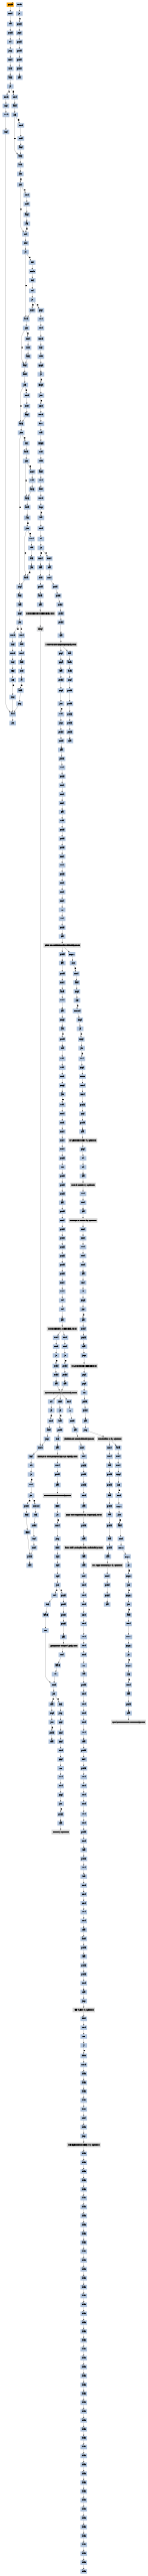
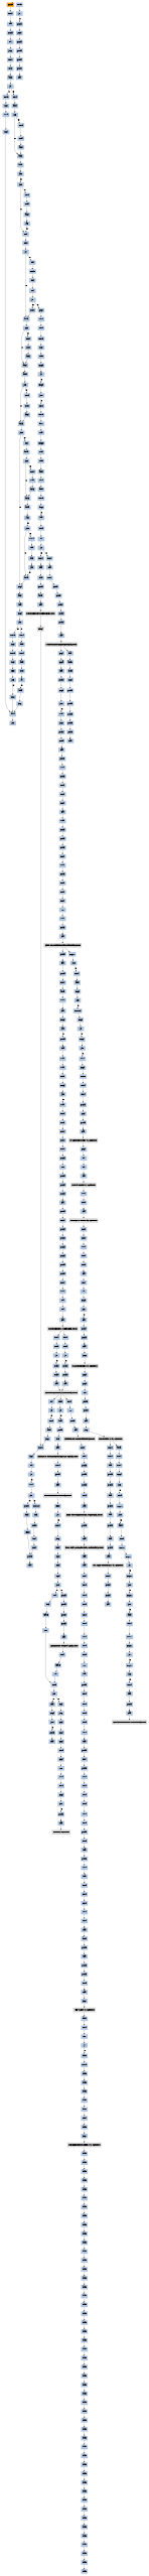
  strict digraph {
    node [color=lightsteelblue fillcolor=lightsteelblue shape=rectangle style=filled]
    edge [color="#000000"]
    n1 [color=lightgrey fillcolor=orange label=pusha]
    n2 [label=movl]
    n3 [label=leal]
    n4 [label=pushl]
    n5 [label=orl]
    n6 [label=jmp]
    n7 [label=movl]
    n8 [label=subl]
    n9 [label=adcl]
    n10 [label=jb]
    n11 [label=movb]
    n12 [label=movl]
    n13 [label=incl]
    n14 [label=addl]
    n15 [label=movb]
    n16 [label=jne]
    n17 [label=incl]
    n18 [label=addl]
    n19 [label=jne]
    n20 [label=adcl]
    n21 [label=movl]
    n22 [label=addl]
    n23 [label=subl]
    n24 [label=jae]
    n25 [label=adcl]
    n26 [label=jne]
    n27 [label=xorl]
    n28 [label=movl]
    n29 [label=subl]
    n30 [label=subl]
    n31 [label=jb]
    n32 [label=adcl]
    n33 [label=addl]
    n34 [label=shll]
    n35 [label=jne]
    n36 [label=movb]
    n37 [label=adcl]
    n38 [label=movl]
    n39 [label=incl]
    n40 [label=addl]
    n41 [label=subl]
    n42 [label=jne]
    n43 [label=adcl]
    n44 [label=adcl]
    n45 [label=movl]
    n46 [label=jne]
    n47 [label=subl]
    n48 [label=cmpl]
    n49 [label=incl]
    n50 [label=adcl]
    n51 [label=adcl]
    n52 [label=addl]
    n53 [label=leal]
    n54 [label=jne]
    n55 [label=cmpl]
    n56 [label=jbe]
    n57 [label=movb]
    n58 [label=movl]
    n59 [label=incl]
    n60 [label=addl]
    n61 [label=movb]
    n62 [label=movl]
    n63 [label=incl]
    n64 [label=decl]
    n65 [label=jne]
    n66 [label=jmp]
    n67 [label=xorl]
    n68 [label=je]
    n69 [label=movl]
    n70 [label=popl]
    n71 [label=movl]
    n72 [label=movl]
    n73 [label=addl]
    n74 [label=subl]
    n75 [label=ja]
    n76 [label=addl]
    n77 [label=jmp]
    n78 [label=jae]
    n79 [label=adcl]
    n80 [label=movl]
    n81 [label=addl]
    n82 [label=subl]
    n83 [label=jae]
    n84 [label=adcl]
    n85 [label=jne]
    n86 [label=addl]
    n87 [label=movl]
    n88 [label=subl]
    n89 [label=adcl]
    n90 [label=jae]
    n91 [label=movb]
    n92 [label=incl]
    n93 [label=subb]
    n94 [label=cmpb]
    n95 [label=ja]
    n96 [label=cmpb]
    n97 [label=jne]
    n98 [label=movl]
    n99 [label=movb]
    n100 [label=shrw]
    n101 [label=roll]
    n102 [label=xchgb]
    n103 [label=subl]
    n104 [label=subb]
    n105 [label=addl]
    n106 [label=movl]
    n107 [label=addl]
    n108 [label=movb]
    n109 [label=loop]
    n110 [label=leal]
    n111 [label=movl]
    n112 [label=orl]
    n113 [label=je]
    n114 [label=movl]
    n115 [label=movl]
    n116 [label=leal]
    n117 [label=leal]
    n118 [label=addl]
    n119 [label=movl]
    n120 [label=pushl]
    n121 [label=addl]
    n122 [label=call]
    n123 [color=lightgrey fillcolor=lightgrey label="LOADLIBRARYA-KERNEL32-DLL"]
    n124 [fillcolor=lightgrey label=xchgl]
    n125 [label=movb]
    n126 [label=incl]
    n127 [label=orb]
    n128 [label=je]
    n129 [label=movl]
    n130 [label=jns]
    n131 [label=pushl]
    n132 [label=movzwl]
    n133 [label=decl]
    n134 [label=incl]
    n135 [label=repnz]
    n136 [label=pushl]
    n137 [label=pushl]
    n138 [label=call]
    n139 [color=lightgrey fillcolor=lightgrey label="GETPROCADDRESS-KERNEL32-DLL"]
    n140 [label=orl]
    n141 [label=testl]
    n142 [label=movl]
    n143 [label=je]
    n144 [label=je]
    n145 [label=ret]
    n146 [label=movl]
    n147 [label=leal]
    n148 [label=pushl]
    n149 [label=addl]
    n150 [label=jmp]
    n151 [label=incl]
    n152 [label=movl]
    n153 [label=pushl]
    n154 [label=pushl]
    n155 [label=pushl]
    n156 [label=pushl]
    n157 [label=pushl]
    n158 [label=call]
    n159 [color=lightgrey fillcolor=lightgrey label="VIRTUALPROTECT-KERNEL32-DLL"]
    n160 [label=leal]
    n161 [label=popl]
    n162 [label=andb]
    n163 [label=popa]
    n164 [label=andb]
    n165 [label=leal]
    n166 [label=popl]
    n167 [label=pushl]
    n168 [label=pushl]
    n169 [label=pushl]
    n170 [label=pushl]
    n171 [label=pushl]
    n172 [label=call]
    n173 [label=pushl]
    n174 [label=cmpl]
    n175 [label=jne]
    n176 [label=subl]
    n177 [label=jmp]
    n178 [label=pushl]
    n179 [label=pushl]
    n180 [label=call]
    n181 [label=pushl]
    n182 [label=movl]
    n183 [label=pushl]
    n184 [label=movl]
    n185 [label=movl]
    n186 [label=movl]
    n187 [label=leal]
    n188 [label=subl]
    n189 [label=pushl]
    n190 [label=pushl]
    n191 [label=pushl]
    n192 [label=movl]
    n193 [label=movl]
    n194 [label=pushl]
    n195 [label=movl]
    n196 [label=movl]
    n197 [label=movl]
    n198 [label=ret]
    n199 [label=xorl]
    n200 [label=pushl]
    n201 [label=call]
    n202 [color=lightgrey fillcolor=lightgrey label="GETMODULEHANDLEA-KERNEL32-DLL"]
    n203 [label=cmpw]
    n204 [label=pushl]
    n205 [label=jne]
    n206 [label=call]
    n207 [label=movl]
    n208 [label=pushl]
    n209 [label=addl]
    n210 [label=cmpl]
    n211 [label=jne]
    n212 [label=movzwl]
    n213 [label=cmpl]
    n214 [label=je]
    n215 [label=cmpl]
    n216 [label=jbe]
    n217 [label=xorl]
    n218 [label=cmpl]
    n219 [label=setne]
    n220 [label=movl]
    n221 [label=movl]
    n222 [label=pushl]
    n223 [label=popl]
    n224 [label=pushl]
    n225 [label=call]
    n226 [color=lightgrey fillcolor=lightgrey label="A--SET-APP-TYPE-MSVCRT-DLL"]
    n227 [label=popl]
    n228 [label=orl]
    n229 [label=orl]
    n230 [label=call]
    n231 [color=lightgrey fillcolor=lightgrey label="A--P--FMODE-MSVCRT-DLL"]
    n232 [label=movl]
    n233 [label=movl]
    n234 [label=call]
    n235 [color=lightgrey fillcolor=lightgrey label="A--P--COMMODE-MSVCRT-DLL"]
    n236 [label=movl]
    n237 [label=movl]
    n238 [label=movl]
    n239 [label=movl]
    n240 [label=movl]
    n241 [label=call]
    n242 [label=xorl]
    n243 [label=ret]
    n244 [label=cmpl]
    n245 [label=jne]
    n246 [label=call]
    n247 [label=pushl]
    n248 [label=pushl]
    n249 [label=call]
    n250 [label=jmp]
-   n251 [color=lightgrey fillcolor=lightgrey label="A-CONTROLFP-KERNEL-DLL"]
+   n251 [color=lightgrey fillcolor=lightgrey label="A-CONTROLFP-MSVCRT-DLL"]
    n252 [label=popl]
    n253 [label=popl]
    n254 [label=ret]
    n255 [label=pushl]
    n256 [label=pushl]
    n257 [label=call]
    n258 [label=jmp]
    n259 [color=lightgrey fillcolor=lightgrey label="A-INITTERM-MSVCRT-DLL"]
    n260 [label=movl]
    n261 [label=addl]
    n262 [label=movl]
    n263 [label=movl]
    n264 [label=leal]
    n265 [label=movl]
    n266 [label=pushl]
    n267 [label=pushl]
    n268 [label=leal]
    n269 [label=pushl]
    n270 [label=leal]
    n271 [label=pushl]
    n272 [label=leal]
    n273 [label=pushl]
    n274 [label=call]
    n275 [color=lightgrey fillcolor=lightgrey label="A--WGETMAINARGS-MSVCRT-DLL"]
    n276 [label=movl]
    n277 [label=pushl]
    n278 [label=pushl]
    n279 [label=call]
    n280 [label=cmpl]
    n281 [label=jne]
    n282 [label=movl]
    n283 [label=cmpw]
    n284 [label=jne]
    n285 [label=addl]
    n286 [label=movl]
    n287 [label=movw]
    n288 [label=cmpw]
    n289 [label=je]
    n290 [label=cmpw]
    n291 [label=jne]
    n292 [label=cmpw]
    n293 [label=jne]
    n294 [label=addl]
    n295 [label=movl]
    n296 [label=movw]
    n297 [label=cmpw]
    n298 [label=je]
    n299 [label=cmpw]
    n300 [label=jbe]
    n301 [label=movl]
    n302 [label=leal]
    n303 [label=pushl]
    n304 [label=call]
    n305 [color=lightgrey fillcolor=lightgrey label="GETSTARTUPINFOW-KERNEL32-DLL"]
    n306 [label=testb]
    n307 [label=je]
    n308 [label=pushl]
    n309 [label=popl]
    n310 [label=pushl]
    n311 [label=pushl]
    n312 [label=pushl]
    n313 [label=pushl]
    n314 [label=call]
    n315 [label=movl]
    n316 [label=andl]
    n317 [label=movl]
    n318 [label=call]
    n319 [label=cmpl]
    n320 [label=jae]
    n321 [label=pushl]
    n322 [label=leal]
    n323 [label=subl]
    n324 [label=subl]
    n325 [label=testl]
    n326 [label=cmpl]
    n327 [label=jae]
    n328 [label=subl]
    n329 [label=movl]
    n330 [label=testl]
    n331 [label=movl]
    n332 [label=movl]
    n333 [label=movl]
    n334 [label=pushl]
    n335 [label=ret]
    n336 [label=pushl]
    n337 [label=pushl]
    n338 [label=pushl]
    n339 [label=call]
    n340 [label=pushl]
    n341 [label=movl]
    n342 [label=pushl]
    n343 [label=pushl]
    n344 [label=pushl]
    n345 [label=pushl]
    n346 [label=pushl]
    n347 [label=pushl]
    n348 [label=movl]
    n349 [label=movl]
    n350 [label=xorl]
    n351 [label=xorl]
    n352 [label=call]
    n353 [color=lightgrey fillcolor=lightgrey label="LOADLIBRARYW-KERNEL32-DLL"]
    n354 [label=movl]
    n355 [label=testl]
    n356 [label=testl]
    n357 [label=movl]
    n358 [label=je]
    n359 [label=je]
    n360 [label=pushl]
    n361 [label=pushl]
    n362 [label=call]
    n363 [label=pushl]
    n364 [label=incl]
    n365 [label=call]
    n366 [color=lightgrey fillcolor=lightgrey label="INITCOMMONCONTROLSEX-COMCTL32-DLL"]
    n367 [label=movl]
    n368 [label=pushl]
    n369 [label=call]
    n370 [fillcolor=lightgrey label="FREELIBRARY-KERNEL32-DLL"]
    n371 [label=testl]
    n372 [label=je]
    n373 [label=movl]
    n374 [label=jmp]
    n375 [label=testl]
    n376 [label=popl]
    n377 [label=popl]
    n378 [label=popl]
    n379 [label=jne]
    n380 [label=pushl]
    n381 [label=xorl]
    n382 [label=pushl]
    n383 [label=incl]
    n384 [label=pushl]
    n385 [label=leave]
    n386 [label=pushl]
    n387 [label=ret]
    n388 [label=testl]
    n389 [label=jne]
    n390 [label=call]
    n391 [label=incl]
    n392 [label=cmpl]
    n393 [label=jmp]
    n394 [label=jne]
    n395 [label=popl]
    n396 [label=pushl]
    n397 [label=call]
    n398 [label=pushl]
    n399 [label=pushl]
    n400 [label=call]
    n401 [label=call]
    n402 [color=lightgrey fillcolor=lightgrey label="SETERRORMODE-KERNEL32-DLL"]
    n403 [label=movl]
    n404 [label=xorl]
    n405 [label=pushl]
    n406 [label=pushl]
    n407 [label=pushl]
    n408 [label=movl]
    n409 [label=call]
    n410 [color=lightgrey fillcolor=lightgrey label="GETMODULEHANDLEW-KERNEL32-DLL"]
    n411 [label=pushl]
    n412 [label=call]
    n413 [color=lightgrey fillcolor=lightgrey label="ENUMRESOURCETYPESW-KERNEL32-DLL"]
    n414 [label=leal]
    n415 [label=call]
    n416 [label=xorl]
    n417 [label=movl]
    n418 [label=movl]
    n419 [label=movl]
    n420 [label=movl]
    n421 [label=movl]
    n422 [label=movl]
    n423 [label=movl]
    n424 [label=movl]
    n425 [label=ret]
    n426 [label=leal]
    n427 [label=pushl]
    n428 [label=movl]
    n429 [label=movl]
    n430 [label=movl]
    n431 [label=movl]
    n432 [label=movl]
    n433 [label=call]
    n434 [label=pushl]
    n435 [label=xorl]
    n436 [label=pushl]
    n437 [label=movl]
    n438 [label=movl]
    n439 [label=movl]
    n440 [label=movl]
    n441 [label=movl]
    n442 [label=movl]
    n443 [label=pushl]
    n444 [label=movl]
    n445 [label=leal]
    n446 [label=pushl]
    n447 [label=movl]
    n448 [label=leal]
    n449 [label=movl]
    n450 [label=movl]
    n451 [label=movl]
    n452 [label=movl]
    n453 [label=movl]
    n454 [label=call]
    n455 [label=andl]
    n456 [label=pushl]
    n457 [label=leal]
    n458 [label=pushl]
    n459 [label=pushl]
    n460 [label=movl]
    n461 [label=call]
    n462 [label=jmp]
    n463 [color=lightgrey fillcolor=lightgrey label="MEMSET-MSVCRT-DLL"]
    n464 [label=addl]
    n465 [label=movl]
    n466 [label=ret]
    n467 [label=jl]
    n468 [label=sbbb]
    n469 [label=movb]
    n470 [label=addb]
    n471 [label=addb]
    n472 [label=addb]
    n473 [label=addb]
    n474 [label=into]
    n475 [label=subl]
    n476 [label=addb]
    n477 [label=jmp]
    n478 [color=lightgrey fillcolor=lightgrey label="A-EXCEPT-HANDLER3-MSVCRT-DLL"]
    n479 [label=addb]
    n480 [label=addb]
    n481 [label=addb]
    n482 [label=addb]
    n483 [label=addb]
    n484 [label=addb]
    n485 [label=addb]
    n486 [label=addb]
    n487 [label=addb]
    n488 [label=addb]
    n489 [label=addb]
    n490 [label=addb]
    n491 [label=addb]
    n492 [label=addb]
    n493 [label=addb]
    n494 [label=addb]
    n495 [label=addb]
    n496 [label=addb]
    n497 [label=addb]
    n498 [label=addb]
    n499 [label=addb]
    n500 [label=addb]
    n501 [label=addb]
    n502 [label=addb]
    n503 [label=addb]
    n504 [label=addb]
    n505 [label=addb]
    n506 [label=addb]
    n507 [label=addb]
    n508 [label=addb]
    n509 [label=addb]
    n510 [label=addb]
    n511 [label=addb]
    n512 [label=addb]
    n513 [label=addb]
    n514 [label=addb]
    n515 [label=addb]
    n516 [label=addb]
    n517 [label=addb]
    n518 [label=addb]
    n519 [label=addb]
    n520 [label=addb]
    n521 [label=addb]
    n522 [label=addb]
    n523 [label=addb]
    n524 [label=addb]
    n525 [label=addb]
    n526 [label=addb]
    n527 [label=call]
    n528 [color=lightgrey fillcolor=lightgrey label="SETERRORMODE-USER32-DLL"]
    n529 [label=xorl]
    n530 [label=leave]
    n531 [label=ret]
    n532 [label=popl]
    n533 [label=popl]
    n534 [label=movl]
    n535 [label=popl]
    n536 [label=ret]
    n537 [label=movl]
    n538 [label=movl]
    n539 [label=cmpl]
    n540 [label=jne]
    n541 [label=pushl]
    n542 [label=call]
    n543 [color=lightgrey fillcolor=lightgrey label="EXIT-MSVCRT-DLL"]
    n1 -> n2
    n2 -> n3
    n3 -> n4
    n4 -> n5
    n5 -> n6
    n6 -> n7
    n7 -> n8
    n8 -> n9
    n9 -> n10
    n10 -> n11 [label=T]
    n10 -> n12 [label=F]
    n11 -> n13
    n12 -> n14
    n13 -> n15
    n14 -> n16
    n15 -> n17
    n16 -> n20 [label=T]
    n16 -> n21 [label=F]
    n17 -> n18
    n18 -> n19
    n20 -> n22
    n21 -> n23
    n22 -> n24
    n23 -> n25
    n24 -> n26 [label=F]
    n25 -> n20
    n26 -> n27 [label=T]
    n26 -> n28 [label=F]
    n27 -> n29
    n28 -> n30
    n29 -> n31
    n30 -> n32
    n31 -> n33 [label=T]
    n31 -> n34 [label=F]
    n32 -> n78
    n33 -> n35
    n34 -> n36
    n35 -> n37 [label=T]
    n35 -> n38 [label=F]
    n36 -> n39
    n37 -> n40
    n38 -> n41
    n39 -> n67
    n40 -> n42
    n41 -> n43
    n42 -> n44 [label=T]
    n42 -> n45 [label=F]
    n43 -> n37
    n44 -> n46
    n45 -> n47
    n46 -> n48 [label=T]
    n46 -> n49 [label=F]
    n47 -> n50
    n48 -> n51
    n49 -> n52
    n50 -> n44
    n51 -> n53
    n52 -> n54
    n53 -> n55
    n54 -> n79 [label=T]
    n54 -> n80 [label=F]
    n55 -> n56
    n56 -> n57 [label=F]
    n56 -> n58 [label=T]
    n57 -> n59
    n58 -> n60
    n59 -> n61
    n60 -> n62
    n61 -> n63
    n62 -> n73
    n63 -> n64
    n64 -> n65
    n65 -> n66 [label=F]
    n66 -> n18
    n67 -> n68
    n68 -> n69 [label=F]
    n68 -> n70 [label=T]
    n69 -> n33
    n70 -> n71
    n71 -> n72
    n72 -> n91
    n73 -> n74
    n74 -> n75
    n75 -> n76 [label=F]
    n76 -> n77
    n77 -> n18
    n78 -> n27 [label=F]
    n79 -> n81
    n80 -> n82
    n81 -> n83
    n82 -> n84
    n83 -> n85 [label=F]
    n84 -> n79
    n85 -> n86 [label=T]
    n85 -> n87 [label=F]
    n86 -> n48
    n87 -> n88
    n88 -> n89
    n89 -> n90
    n90 -> n86 [label=F]
    n91 -> n92
    n92 -> n93
    n93 -> n94
    n94 -> n95
    n95 -> n96 [label=F]
    n96 -> n97
    n97 -> n98 [label=F]
    n98 -> n99
    n99 -> n100
    n100 -> n101
    n101 -> n102
    n102 -> n103
    n103 -> n104
    n104 -> n105
    n105 -> n106
    n106 -> n107
    n107 -> n108
    n108 -> n109
    n109 -> n110 [label=F]
    n110 -> n111
    n111 -> n112
    n112 -> n113
    n113 -> n114 [label=F]
    n113 -> n115 [label=T]
    n114 -> n116
    n115 -> n117
    n116 -> n118
    n117 -> n119
    n118 -> n120
    n119 -> n153
    n120 -> n121
    n121 -> n122
    n122 -> n123
    n123 -> n124
    n124 -> n125
    n125 -> n126
    n126 -> n127
    n127 -> n128
    n128 -> n129 [label=F]
    n129 -> n130
    n130 -> n131 [label=T]
    n130 -> n132 [label=F]
    n131 -> n133
    n132 -> n134
    n133 -> n135
    n134 -> n136
    n135 -> n137
    n136 -> n151
    n137 -> n138
    n139 -> n140
    n139 -> n141
    n139 -> n142
    n140 -> n143
    n141 -> n144
    n142 -> n145
    n143 -> n146 [label=F]
    n144 -> n147 [label=F]
    n145 -> n148
    n146 -> n149
    n147 -> n363
    n148 -> n401
    n149 -> n150
    n150 -> n125
    n151 -> n152
    n152 -> n137
    n153 -> n154
    n154 -> n155
    n155 -> n156
    n156 -> n157
    n157 -> n158
    n158 -> n159
    n159 -> n160
    n159 -> n161
    n160 -> n162
    n161 -> n163
    n162 -> n164
    n163 -> n165
    n164 -> n166
    n165 -> n173
    n166 -> n167
    n167 -> n168
    n168 -> n169
    n169 -> n170
    n170 -> n171
    n171 -> n172
    n173 -> n174
    n174 -> n175
    n175 -> n176 [label=F]
    n176 -> n177
    n177 -> n178
    n178 -> n179
    n179 -> n180
    n180 -> n181
    n181 -> n182
    n182 -> n183
    n183 -> n184
    n184 -> n185
    n185 -> n186
    n186 -> n187
    n187 -> n188
    n188 -> n189
    n189 -> n190
    n190 -> n191
    n191 -> n192
    n192 -> n193
    n193 -> n194
    n194 -> n195
    n195 -> n196
    n196 -> n197
    n197 -> n198
    n198 -> n199
    n199 -> n200
    n200 -> n201
    n201 -> n202
    n202 -> n203
    n202 -> n204
    n203 -> n205
    n204 -> n206
    n205 -> n207 [label=F]
    n206 -> n208
    n207 -> n209
    n208 -> n315
    n209 -> n210
    n210 -> n211
    n211 -> n212 [label=F]
    n212 -> n213
    n213 -> n214
    n214 -> n215 [label=T]
    n215 -> n216
    n216 -> n217 [label=F]
    n217 -> n218
    n218 -> n219
    n219 -> n220
    n220 -> n221
    n221 -> n222
    n222 -> n223
    n223 -> n224
    n224 -> n225
    n225 -> n226
    n226 -> n227
    n227 -> n228
    n228 -> n229
    n229 -> n230
    n230 -> n231
    n231 -> n232
    n232 -> n233
    n233 -> n234
    n234 -> n235
    n235 -> n236
    n236 -> n237
    n237 -> n238
    n238 -> n239
    n239 -> n240
    n240 -> n241
    n241 -> n242
    n242 -> n243
    n243 -> n244
    n244 -> n245
    n245 -> n246 [label=T]
    n246 -> n247
    n247 -> n248
    n248 -> n249
    n249 -> n250
    n250 -> n251
    n251 -> n252
    n252 -> n253
    n253 -> n254
    n254 -> n255
    n255 -> n256
    n256 -> n257
    n257 -> n258
    n258 -> n259
    n259 -> n260
    n259 -> n261
    n260 -> n262
    n261 -> n263
    n262 -> n264
    n263 -> n265
    n264 -> n266
    n265 -> n280
    n266 -> n267
    n267 -> n268
    n268 -> n269
    n269 -> n270
    n270 -> n271
    n271 -> n272
    n272 -> n273
    n273 -> n274
    n274 -> n275
    n275 -> n276
    n276 -> n277
    n277 -> n278
    n278 -> n279
    n280 -> n281
    n281 -> n282 [label=T]
    n282 -> n283
    n283 -> n284
    n284 -> n285 [label=F]
    n285 -> n286
    n286 -> n287
    n287 -> n288
    n288 -> n289
    n289 -> n290 [label=F]
    n290 -> n291
    n291 -> n292 [label=F]
    n292 -> n293
    n293 -> n294 [label=F]
    n294 -> n295
    n295 -> n296
    n296 -> n297
    n297 -> n298
    n298 -> n299 [label=F]
    n299 -> n300
    n300 -> n301 [label=F]
    n301 -> n302
    n302 -> n303
    n303 -> n304
    n304 -> n305
    n306 -> n307
    n307 -> n308 [label=T]
    n308 -> n309
    n309 -> n310
    n310 -> n311
    n311 -> n312
    n312 -> n313
    n313 -> n314
    n315 -> n316
    n316 -> n317
    n317 -> n318
    n318 -> n319
    n319 -> n320
    n320 -> n321 [label=T]
    n321 -> n322
    n322 -> n323
    n323 -> n324
    n324 -> n325
    n325 -> n326
    n326 -> n327
    n327 -> n328 [label=F]
    n328 -> n329
    n329 -> n330
    n330 -> n331
    n331 -> n332
    n332 -> n333
    n333 -> n334
    n334 -> n335
    n335 -> n336
    n336 -> n337
    n337 -> n338
    n338 -> n339
    n339 -> n340
    n340 -> n341
    n341 -> n342
    n342 -> n343
    n343 -> n344
    n344 -> n345
    n345 -> n346
    n346 -> n347
    n347 -> n348
    n348 -> n349
    n349 -> n350
    n350 -> n351
    n351 -> n352
    n352 -> n353
    n353 -> n354
    n353 -> n355
    n354 -> n356
    n355 -> n357
    n356 -> n358
    n357 -> n359
    n358 -> n360 [label=F]
    n359 -> n398 [label=F]
    n360 -> n361
    n361 -> n362
    n362 -> n139
    n363 -> n364
    n364 -> n365
    n365 -> n366
    n366 -> n367
    n367 -> n368
    n368 -> n369
    n369 -> n370
    n370 -> n371
    n371 -> n372
    n372 -> n373 [label=F]
    n373 -> n374
    n374 -> n375
    n375 -> n376
    n376 -> n377
    n377 -> n378
    n378 -> n379
    n379 -> n380 [label=F]
    n379 -> n381 [label=T]
    n380 -> n382
    n381 -> n383
    n382 -> n384
    n383 -> n385
    n384 -> n386
    n385 -> n387
    n386 -> n527
    n387 -> n388
    n388 -> n389
    n389 -> n390 [label=T]
    n389 -> n391 [label=F]
    n390 -> n392
    n391 -> n393
    n392 -> n394
    n393 -> n395
    n394 -> n396 [label=F]
    n395 -> n532
    n396 -> n397
    n398 -> n399
    n399 -> n400
    n400 -> n139
    n401 -> n402
    n402 -> n403
    n403 -> n404
    n404 -> n405
    n405 -> n406
    n406 -> n407
    n407 -> n408
    n408 -> n409
    n409 -> n410
    n410 -> n411
    n411 -> n412
    n412 -> n413
    n413 -> n414
    n414 -> n415
    n415 -> n416
    n416 -> n417
    n417 -> n418
    n418 -> n419
    n419 -> n420
    n420 -> n421
    n421 -> n422
    n422 -> n423
    n423 -> n424
    n424 -> n425
    n425 -> n426
    n426 -> n427
    n427 -> n428
    n428 -> n429
    n429 -> n430
    n430 -> n431
    n431 -> n432
    n432 -> n433
    n433 -> n434
    n434 -> n435
    n435 -> n436
    n436 -> n437
    n437 -> n438
    n438 -> n439
    n439 -> n440
    n440 -> n441
    n441 -> n442
    n442 -> n443
    n443 -> n444
    n444 -> n445
    n445 -> n446
    n446 -> n447
    n447 -> n448
    n448 -> n449
    n449 -> n450
    n450 -> n451
    n451 -> n452
    n452 -> n453
    n453 -> n454
    n454 -> n455
    n455 -> n456
    n456 -> n457
    n457 -> n458
    n458 -> n459
    n459 -> n460
    n460 -> n461
    n461 -> n462
    n462 -> n463
    n463 -> n464
    n464 -> n465
    n465 -> n466
    n466 -> n467
    n467 -> n468 [label=F]
    n468 -> n469
    n469 -> n470
    n470 -> n471
    n471 -> n472
    n472 -> n473
    n473 -> n474
    n474 -> n475
    n475 -> n476
    n476 -> n477
    n477 -> n478
    n478 -> n479
    n479 -> n480
    n480 -> n481
    n481 -> n482
    n482 -> n483
    n483 -> n484
    n484 -> n485
    n485 -> n486
    n486 -> n487
    n487 -> n488
    n488 -> n489
    n489 -> n490
    n490 -> n491
    n491 -> n492
    n492 -> n493
    n493 -> n494
    n494 -> n495
    n495 -> n496
    n496 -> n497
    n497 -> n498
    n498 -> n499
    n499 -> n500
    n500 -> n501
    n501 -> n502
    n502 -> n503
    n503 -> n504
    n504 -> n505
    n505 -> n506
    n506 -> n507
    n507 -> n508
    n508 -> n509
    n509 -> n510
    n510 -> n511
    n511 -> n512
    n512 -> n513
    n513 -> n514
    n514 -> n515
    n515 -> n516
    n516 -> n517
    n517 -> n518
    n518 -> n519
    n519 -> n520
    n520 -> n521
    n521 -> n522
    n522 -> n523
    n523 -> n524
    n524 -> n525
    n525 -> n526
    n527 -> n528
    n528 -> n529
    n529 -> n530
    n530 -> n531
    n531 -> n388
    n532 -> n533
    n533 -> n534
    n534 -> n535
    n535 -> n536
    n536 -> n537
    n537 -> n538
    n538 -> n539
    n539 -> n540
    n540 -> n541 [label=F]
    n541 -> n542
    n542 -> n543
  }
